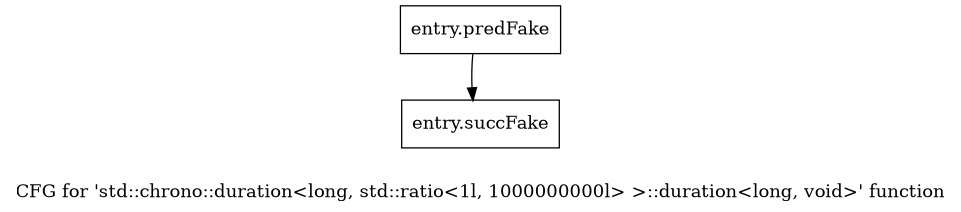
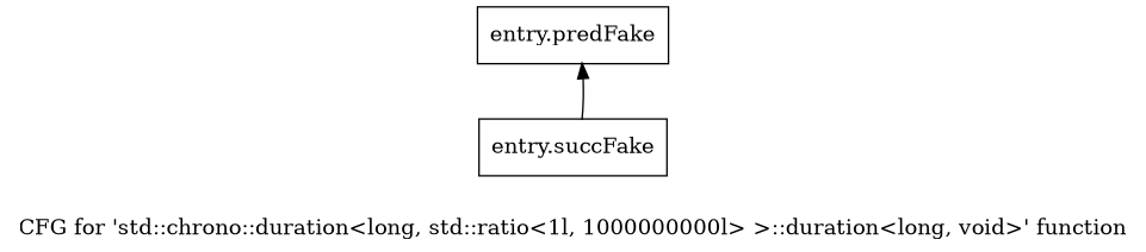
  digraph {
    label="CFG for 'std::chrono::duration\<long, std::ratio\<1l, 1000000000l\> \>::duration\<long, void\>' function"
    node [shape=record]
    n1 [label="{entry.predFake}"]
    n2 [filename="/tools/Xilinx/Vitis_HLS/2023.1/tps/lnx64/gcc-8.3.0/lib/gcc/x86_64-pc-linux-gnu/8.3.0/../../../../include/c++/8.3.0/chrono" label="{entry.succFake}" linenumber=334]
-   n1 -> n2 [execusionnum=1 filename="/tools/Xilinx/Vitis_HLS/2023.1/tps/lnx64/gcc-8.3.0/lib/gcc/x86_64-pc-linux-gnu/8.3.0/../../../../include/c++/8.3.0/chrono"]
+   n2 -> n1 [execusionnum=1 filename="/tools/Xilinx/Vitis_HLS/2023.1/tps/lnx64/gcc-8.3.0/lib/gcc/x86_64-pc-linux-gnu/8.3.0/../../../../include/c++/8.3.0/chrono"]
  }
